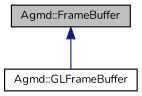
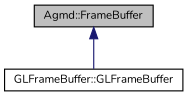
  digraph {
    fontname=Nunito
    node [color=black fontname=Nunito fontsize=10 shape=record style=filled]
    n1 [fillcolor=grey75 fontcolor=black height=0.2 label="Agmd::FrameBuffer" width=0.4]
-   n2 [fillcolor=white height=0.2 label="Agmd::GLFrameBuffer" width=0.4]
+   n2 [fillcolor=white height=0.2 label="GLFrameBuffer::GLFrameBuffer" width=0.4]
    n1 -> n2 [color=midnightblue dir=back fontname=Nunito fontsize=10 labelfontname=Helvetica labelfontsize=10 style=solid]
  }
